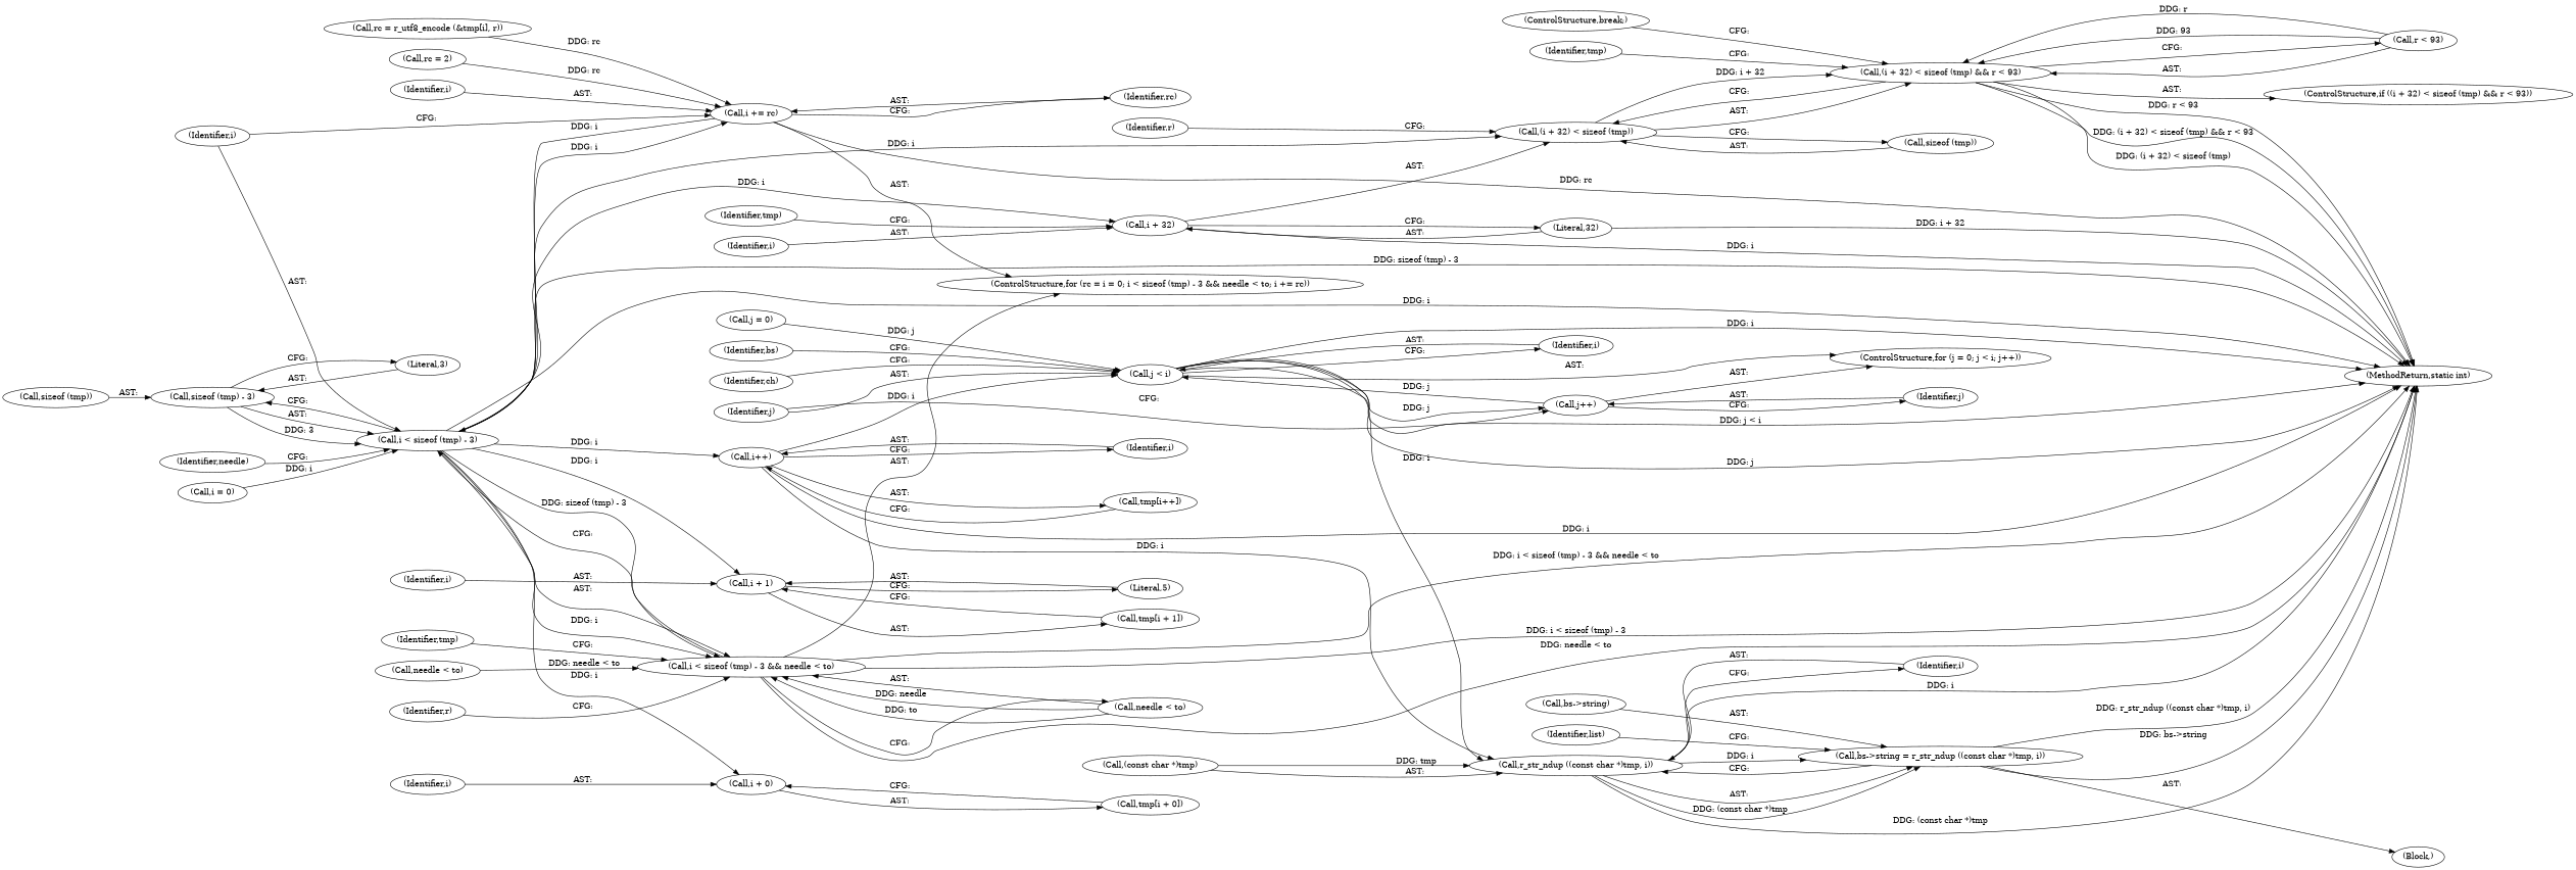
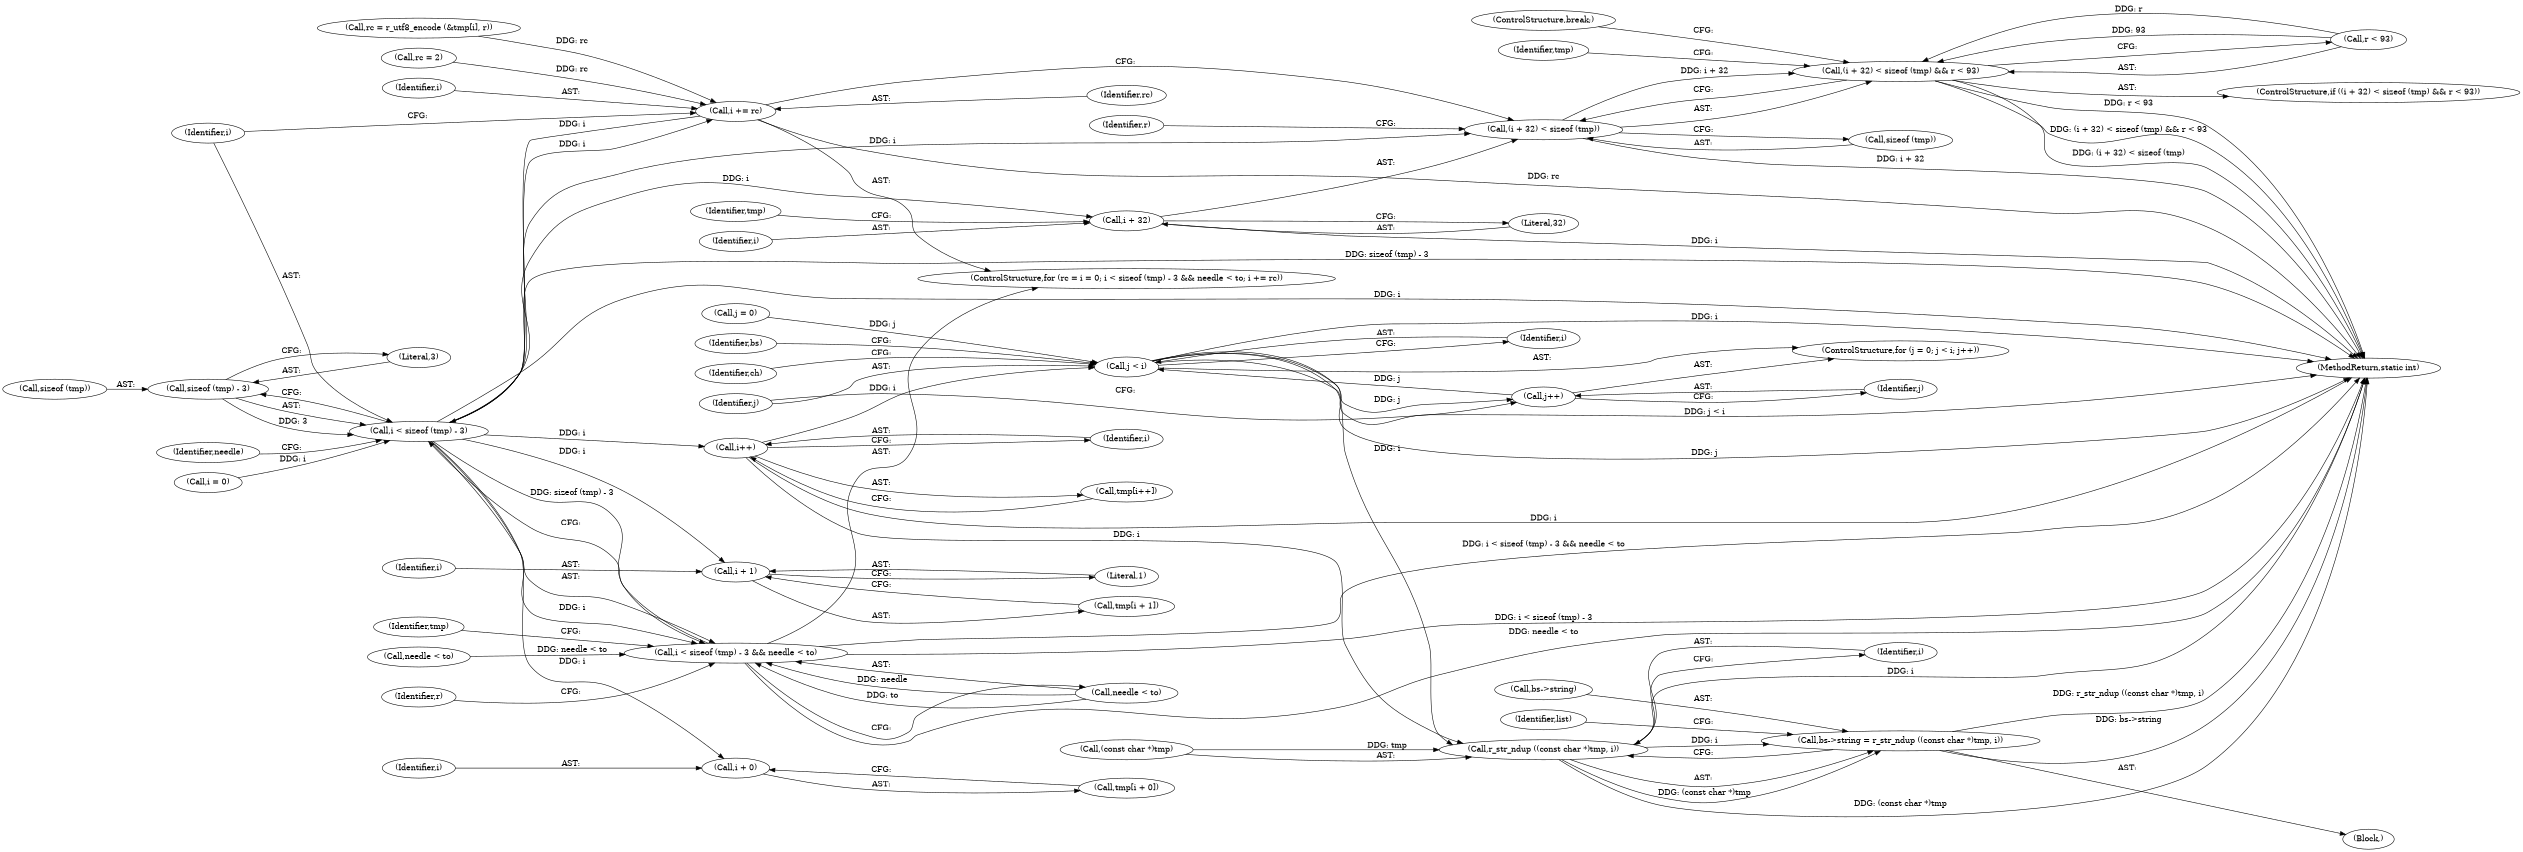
  digraph {
    rankdir=LR
    n1 [label="(Call,sizeof (tmp) - 3)"]
    n2 [label="(Call,i < sizeof (tmp) - 3)"]
    n3 [label="(Literal,3)"]
    n4 [label="(Call,i < sizeof (tmp) - 3 && needle < to)"]
    n5 [label="(Call,i += rc)"]
    n6 [label="(Call,(i + 32) < sizeof (tmp))"]
    n7 [label="(Call,i + 32)"]
    n8 [label="(Call,i + 0)"]
    n9 [label="(Call,i + 1)"]
    n10 [label="(Call,i++)"]
    n11 [label="(MethodReturn,static int)"]
    n12 [label="(ControlStructure,for (rc = i = 0; i < sizeof (tmp) - 3 && needle < to; i += rc))"]
    n13 [label="(Call,needle < to)"]
    n14 [label="(Identifier,rc)"]
    n15 [label="(Call,(i + 32) < sizeof (tmp) && r < 93)"]
    n16 [label="(Call,sizeof (tmp))"]
    n17 [label="(Literal,32)"]
    n18 [label="(Call,tmp[i + 0])"]
-   n19 [label="(Literal,5)"]
+   n19 [label="(Literal,1)"]
    n20 [label="(Call,tmp[i + 1])"]
    n21 [label="(Call,j < i)"]
    n22 [label="(Call,r_str_ndup ((const char *)tmp, i))"]
    n23 [label="(Call,tmp[i++])"]
    n24 [label="(Identifier,i)"]
    n25 [label="(Call,r < 93)"]
    n26 [label="(ControlStructure,if ((i + 32) < sizeof (tmp) && r < 93))"]
    n27 [label="(Call,j++)"]
    n28 [label="(Identifier,i)"]
    n29 [label="(ControlStructure,for (j = 0; j < i; j++))"]
    n30 [label="(Call,bs->string = r_str_ndup ((const char *)tmp, i))"]
    n31 [label="(Identifier,i)"]
    n32 [label="(Identifier,j)"]
    n33 [label="(Block,)"]
    n34 [label="(Call,rc = r_utf8_encode (&tmp[i], r))"]
    n35 [label="(Identifier,r)"]
    n36 [label="(Identifier,ch)"]
    n37 [label="(Identifier,needle)"]
    n38 [label="(Call,j = 0)"]
    n39 [label="(Identifier,list)"]
    n40 [label="(Identifier,r)"]
    n41 [label="(Identifier,tmp)"]
    n42 [label="(Call,rc = 2)"]
    n43 [label="(Call,i = 0)"]
    n44 [label="(Call,(const char *)tmp)"]
    n45 [label="(Identifier,j)"]
    n46 [label="(Identifier,i)"]
    n47 [label="(Call,bs->string)"]
    n48 [label="(Identifier,i)"]
    n49 [label="(Identifier,i)"]
    n50 [label="(Identifier,i)"]
    n51 [label="(ControlStructure,break;)"]
    n52 [label="(Call,needle < to)"]
    n53 [label="(Call,sizeof (tmp))"]
    n54 [label="(Identifier,tmp)"]
    n55 [label="(Identifier,bs)"]
    n56 [label="(Identifier,i)"]
    n57 [label="(Identifier,tmp)"]
    n1 -> n2 [label="AST: "]
    n1 -> n2 [label="DDG: 3"]
    n1 -> n3 [label="CFG: "]
    n2 -> n1 [label="CFG: "]
    n2 -> n4 [label="AST: "]
    n2 -> n4 [label="DDG: i"]
    n2 -> n4 [label="DDG: sizeof (tmp) - 3"]
    n2 -> n5 [label="DDG: i"]
    n2 -> n6 [label="DDG: i"]
    n2 -> n7 [label="DDG: i"]
    n2 -> n8 [label="DDG: i"]
    n2 -> n9 [label="DDG: i"]
    n2 -> n10 [label="DDG: i"]
    n2 -> n11 [label="DDG: sizeof (tmp) - 3"]
    n2 -> n11 [label="DDG: i"]
    n3 -> n1 [label="AST: "]
    n4 -> n2 [label="CFG: "]
    n4 -> n11 [label="DDG: needle < to"]
    n4 -> n11 [label="DDG: i < sizeof (tmp) - 3"]
    n4 -> n11 [label="DDG: i < sizeof (tmp) - 3 && needle < to"]
    n4 -> n12 [label="AST: "]
    n4 -> n13 [label="CFG: "]
    n5 -> n2 [label="DDG: i"]
    n5 -> n11 [label="DDG: rc"]
    n5 -> n12 [label="AST: "]
-   n5 -> n14 [label="CFG: "]
-   n17 -> n11 [label="DDG: i + 32"]
+   n5 -> n6 [label="CFG: "]
+   n6 -> n11 [label="DDG: i + 32"]
    n6 -> n15 [label="AST: "]
    n6 -> n15 [label="DDG: i + 32"]
    n6 -> n16 [label="CFG: "]
    n7 -> n6 [label="AST: "]
    n7 -> n11 [label="DDG: i"]
    n7 -> n17 [label="CFG: "]
    n8 -> n18 [label="AST: "]
    n9 -> n19 [label="CFG: "]
    n9 -> n20 [label="AST: "]
    n10 -> n11 [label="DDG: i"]
    n10 -> n21 [label="DDG: i"]
    n10 -> n22 [label="DDG: i"]
    n10 -> n23 [label="AST: "]
    n10 -> n24 [label="CFG: "]
    n13 -> n4 [label="AST: "]
    n13 -> n4 [label="DDG: needle"]
    n13 -> n4 [label="DDG: to"]
    n14 -> n5 [label="AST: "]
    n15 -> n6 [label="CFG: "]
    n15 -> n11 [label="DDG: (i + 32) < sizeof (tmp) && r < 93"]
    n15 -> n11 [label="DDG: (i + 32) < sizeof (tmp)"]
    n15 -> n11 [label="DDG: r < 93"]
    n15 -> n25 [label="CFG: "]
    n15 -> n26 [label="AST: "]
    n16 -> n6 [label="AST: "]
    n17 -> n7 [label="AST: "]
    n18 -> n8 [label="CFG: "]
    n19 -> n9 [label="AST: "]
    n20 -> n9 [label="CFG: "]
    n21 -> n11 [label="DDG: j"]
    n21 -> n11 [label="DDG: i"]
    n21 -> n11 [label="DDG: j < i"]
    n21 -> n22 [label="DDG: i"]
    n21 -> n27 [label="DDG: j"]
    n21 -> n28 [label="CFG: "]
    n21 -> n29 [label="AST: "]
    n22 -> n11 [label="DDG: (const char *)tmp"]
    n22 -> n11 [label="DDG: i"]
    n22 -> n30 [label="AST: "]
    n22 -> n30 [label="DDG: (const char *)tmp"]
    n22 -> n30 [label="DDG: i"]
    n22 -> n31 [label="CFG: "]
    n23 -> n10 [label="CFG: "]
    n24 -> n10 [label="AST: "]
    n25 -> n15 [label="AST: "]
    n25 -> n15 [label="DDG: r"]
    n25 -> n15 [label="DDG: 93"]
    n27 -> n21 [label="DDG: j"]
    n27 -> n29 [label="AST: "]
    n27 -> n32 [label="CFG: "]
    n28 -> n21 [label="AST: "]
    n30 -> n11 [label="DDG: bs->string"]
    n30 -> n11 [label="DDG: r_str_ndup ((const char *)tmp, i)"]
    n30 -> n22 [label="CFG: "]
    n30 -> n33 [label="AST: "]
    n31 -> n22 [label="AST: "]
    n32 -> n27 [label="AST: "]
    n34 -> n5 [label="DDG: rc"]
    n35 -> n6 [label="CFG: "]
    n36 -> n21 [label="CFG: "]
    n37 -> n2 [label="CFG: "]
    n38 -> n21 [label="DDG: j"]
    n39 -> n30 [label="CFG: "]
    n40 -> n4 [label="CFG: "]
    n41 -> n4 [label="CFG: "]
    n42 -> n5 [label="DDG: rc"]
    n43 -> n2 [label="DDG: i"]
    n44 -> n22 [label="AST: "]
    n44 -> n22 [label="DDG: tmp"]
    n45 -> n21 [label="AST: "]
    n45 -> n27 [label="CFG: "]
    n46 -> n5 [label="AST: "]
    n47 -> n30 [label="AST: "]
    n48 -> n2 [label="AST: "]
    n48 -> n5 [label="CFG: "]
    n49 -> n9 [label="AST: "]
    n50 -> n8 [label="AST: "]
    n51 -> n15 [label="CFG: "]
    n52 -> n4 [label="DDG: needle < to"]
    n53 -> n1 [label="AST: "]
    n54 -> n7 [label="CFG: "]
    n55 -> n21 [label="CFG: "]
    n56 -> n7 [label="AST: "]
    n57 -> n15 [label="CFG: "]
  }
